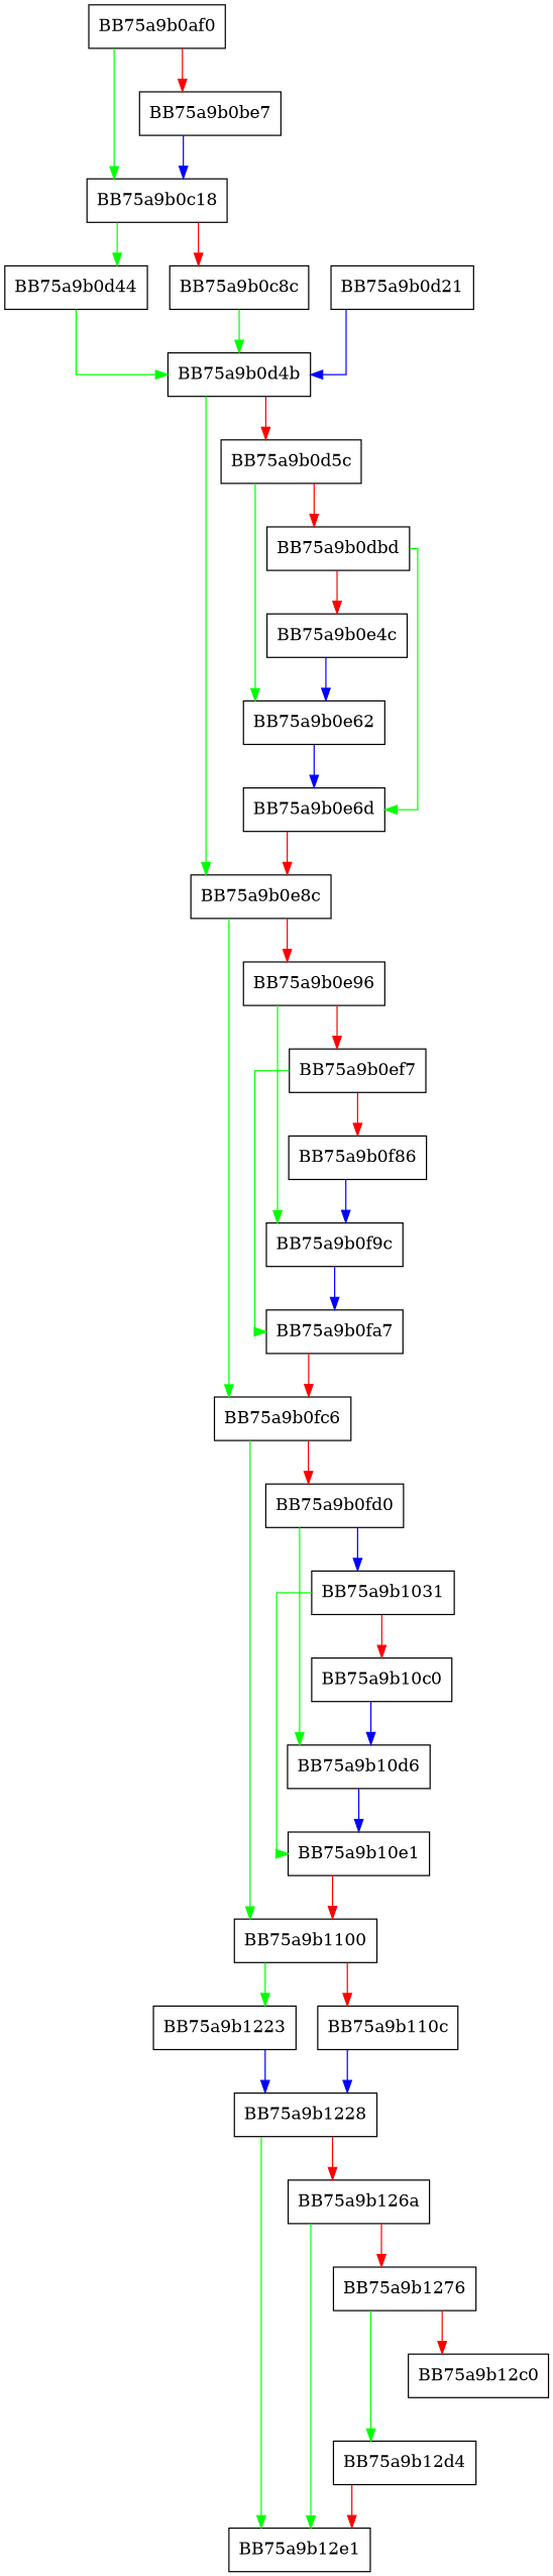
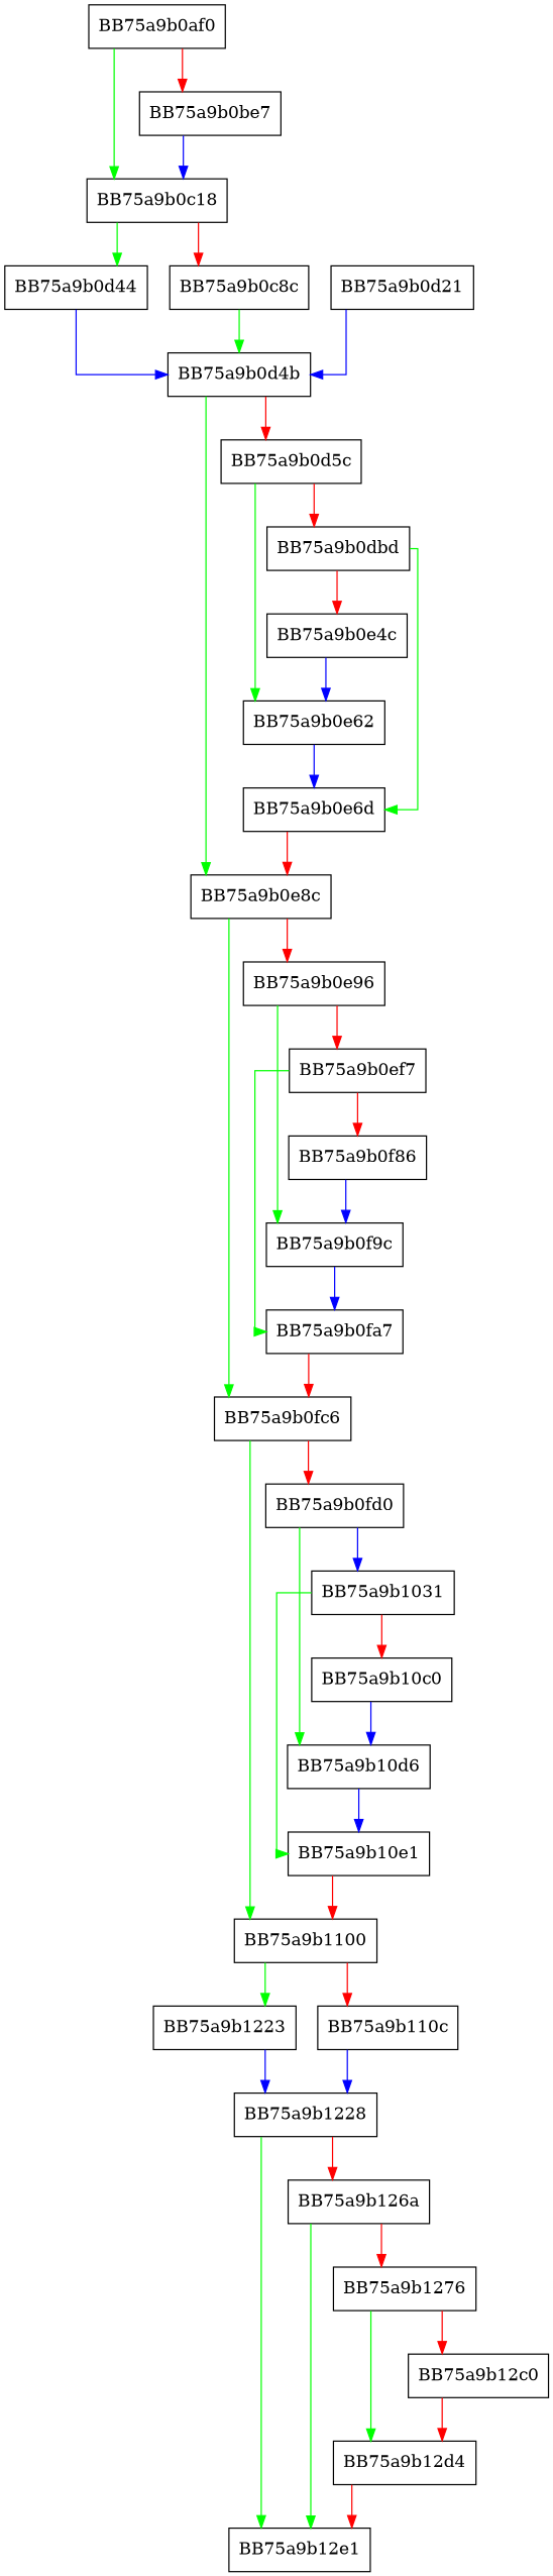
  digraph {
    splines=ortho
    node [shape=box]
    edge [color=red]
    BB75a9b0af0
    BB75a9b0c18
    BB75a9b0be7
    BB75a9b0d44
    BB75a9b0c8c
    BB75a9b0d4b
    BB75a9b0e8c
    BB75a9b0d5c
    BB75a9b0d21
    BB75a9b0fc6
    BB75a9b0e96
    BB75a9b0e62
    BB75a9b0dbd
    BB75a9b1100
    BB75a9b0fd0
    BB75a9b0f9c
    BB75a9b0ef7
    BB75a9b0e6d
    BB75a9b0e4c
    BB75a9b1223
    BB75a9b110c
    BB75a9b10d6
    BB75a9b1031
    BB75a9b0fa7
    BB75a9b0f86
    BB75a9b1228
    BB75a9b10e1
    BB75a9b10c0
    BB75a9b12e1
    BB75a9b126a
    BB75a9b1276
    BB75a9b12d4
    BB75a9b12c0
    BB75a9b0af0 -> BB75a9b0c18 [color=green]
    BB75a9b0af0 -> BB75a9b0be7
    BB75a9b0c18 -> BB75a9b0d44 [color=green]
    BB75a9b0c18 -> BB75a9b0c8c
    BB75a9b0be7 -> BB75a9b0c18 [color=blue]
-   BB75a9b0d44 -> BB75a9b0d4b [color=green]
+   BB75a9b0d44 -> BB75a9b0d4b [color=blue]
    BB75a9b0c8c -> BB75a9b0d4b [color=green]
    BB75a9b0d4b -> BB75a9b0e8c [color=green]
    BB75a9b0d4b -> BB75a9b0d5c
    BB75a9b0e8c -> BB75a9b0fc6 [color=green]
    BB75a9b0e8c -> BB75a9b0e96
    BB75a9b0d5c -> BB75a9b0e62 [color=green]
    BB75a9b0d5c -> BB75a9b0dbd
    BB75a9b0d21 -> BB75a9b0d4b [color=blue]
    BB75a9b0fc6 -> BB75a9b1100 [color=green]
    BB75a9b0fc6 -> BB75a9b0fd0
    BB75a9b0e96 -> BB75a9b0f9c [color=green]
    BB75a9b0e96 -> BB75a9b0ef7
    BB75a9b0e62 -> BB75a9b0e6d [color=blue]
    BB75a9b0dbd -> BB75a9b0e6d [color=green]
    BB75a9b0dbd -> BB75a9b0e4c
    BB75a9b1100 -> BB75a9b1223 [color=green]
    BB75a9b1100 -> BB75a9b110c
    BB75a9b0fd0 -> BB75a9b10d6 [color=green]
    BB75a9b0fd0 -> BB75a9b1031 [color=blue]
    BB75a9b0f9c -> BB75a9b0fa7 [color=blue]
    BB75a9b0ef7 -> BB75a9b0fa7 [color=green]
    BB75a9b0ef7 -> BB75a9b0f86
    BB75a9b0e6d -> BB75a9b0e8c
    BB75a9b0e4c -> BB75a9b0e62 [color=blue]
    BB75a9b1223 -> BB75a9b1228 [color=blue]
    BB75a9b110c -> BB75a9b1228 [color=blue]
    BB75a9b10d6 -> BB75a9b10e1 [color=blue]
    BB75a9b1031 -> BB75a9b10e1 [color=green]
    BB75a9b1031 -> BB75a9b10c0
    BB75a9b0fa7 -> BB75a9b0fc6
    BB75a9b0f86 -> BB75a9b0f9c [color=blue]
    BB75a9b1228 -> BB75a9b12e1 [color=green]
    BB75a9b1228 -> BB75a9b126a
    BB75a9b10e1 -> BB75a9b1100
    BB75a9b10c0 -> BB75a9b10d6 [color=blue]
    BB75a9b126a -> BB75a9b12e1 [color=green]
    BB75a9b126a -> BB75a9b1276
    BB75a9b1276 -> BB75a9b12d4 [color=green]
    BB75a9b1276 -> BB75a9b12c0
    BB75a9b12d4 -> BB75a9b12e1
+   BB75a9b12c0 -> BB75a9b12d4
  }
